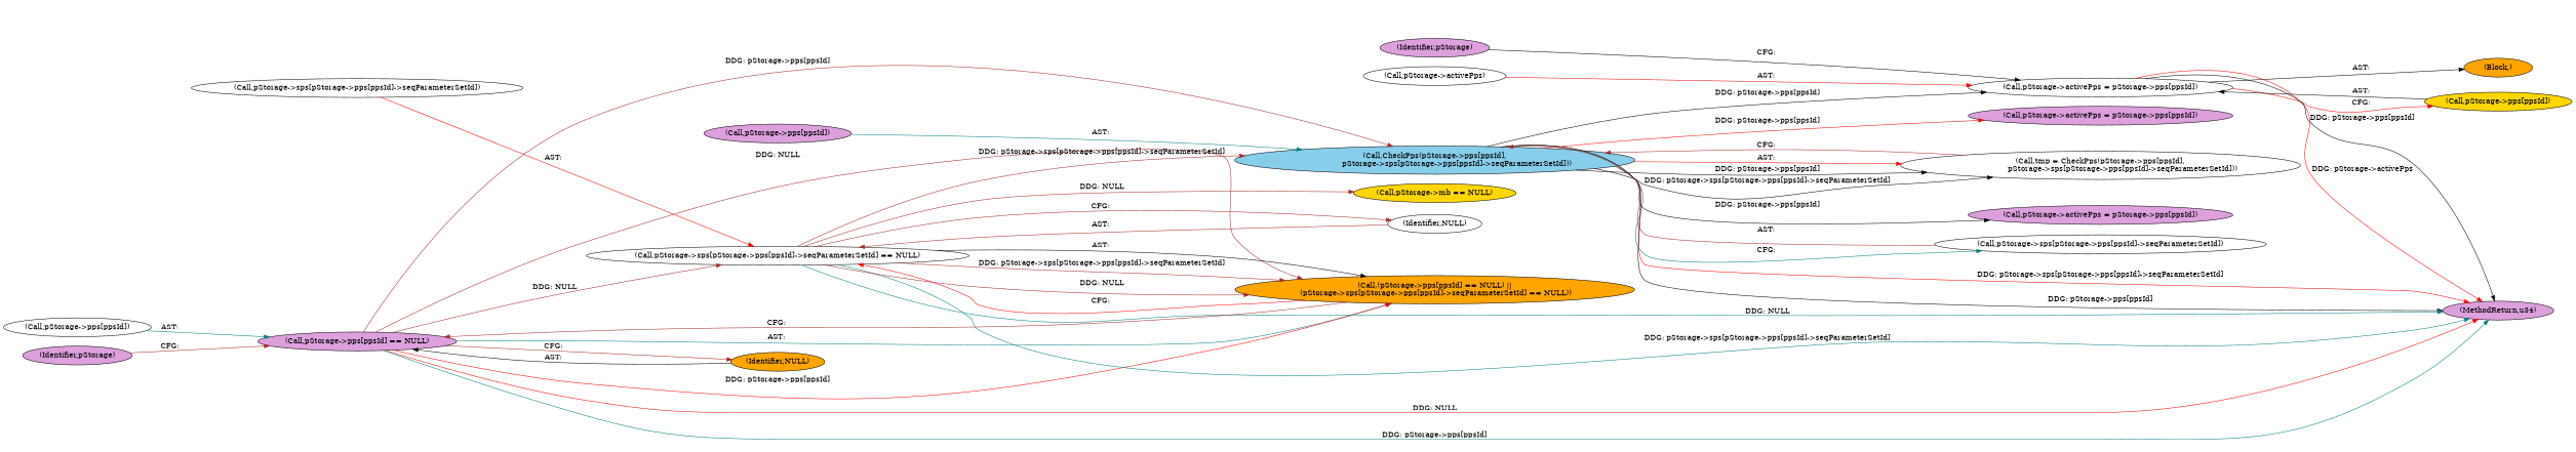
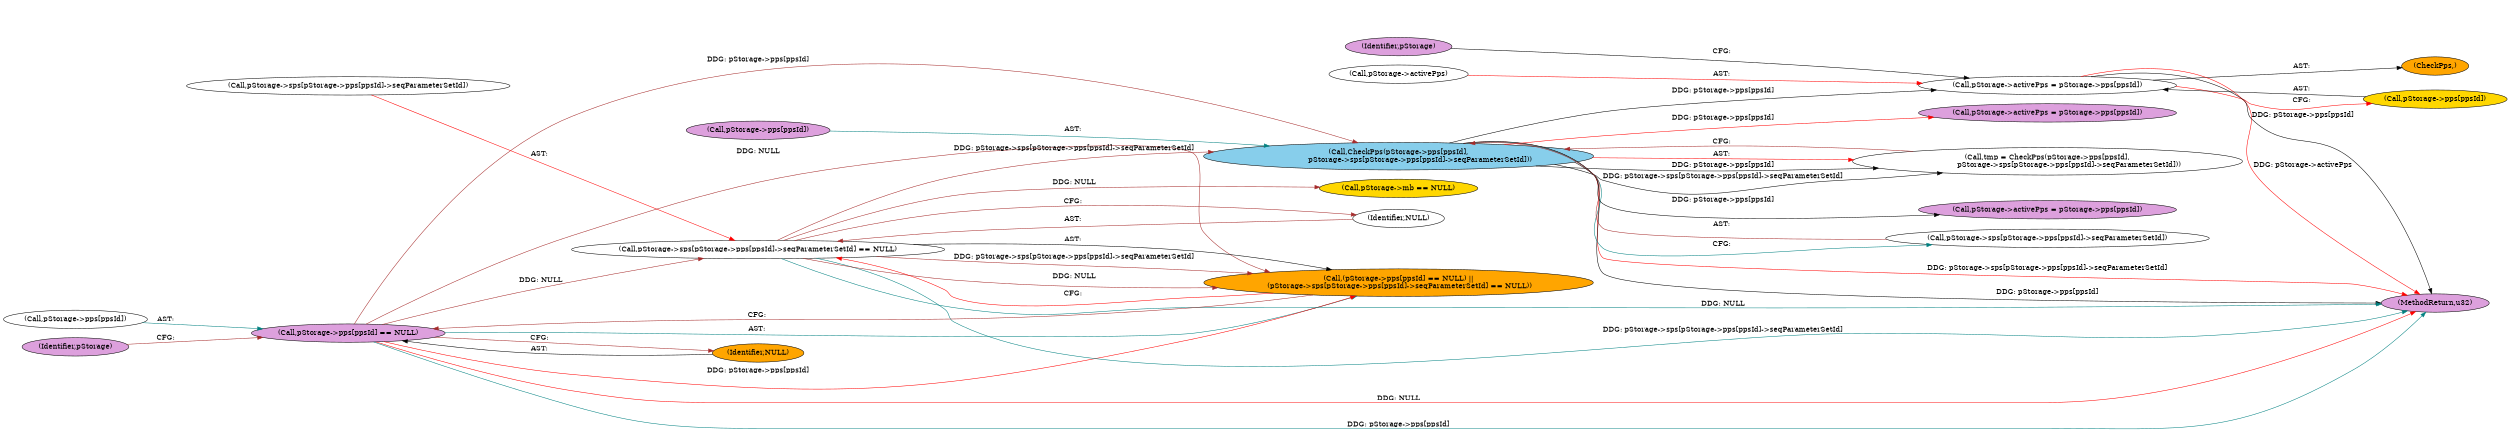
  digraph {
    rankdir=LR
    node [fillcolor=white style=filled]
    edge [color=brown]
    n1 [label="(Call,pStorage->activePps = pStorage->pps[ppsId])"]
-   n2 [fillcolor=orange label="(Block,)"]
+   n2 [fillcolor=orange label="(CheckPps,)"]
    n3 [fillcolor=gold label="(Call,pStorage->pps[ppsId])"]
-   n4 [fillcolor=plum label="(MethodReturn,u34)"]
+   n4 [fillcolor=plum label="(MethodReturn,u32)"]
    n5 [fillcolor=skyblue label="(Call,CheckPps(pStorage->pps[ppsId],\n                   pStorage->sps[pStorage->pps[ppsId]->seqParameterSetId]))"]
    n6 [label="(Call,pStorage->sps[pStorage->pps[ppsId]->seqParameterSetId])"]
    n7 [fillcolor=plum label="(Call,pStorage->activePps = pStorage->pps[ppsId])"]
    n8 [label="(Call,tmp = CheckPps(pStorage->pps[ppsId],\n                   pStorage->sps[pStorage->pps[ppsId]->seqParameterSetId]))"]
    n9 [fillcolor=plum label="(Call,pStorage->activePps = pStorage->pps[ppsId])"]
    n10 [fillcolor=plum label="(Call,pStorage->pps[ppsId] == NULL)"]
    n11 [label="(Call,pStorage->sps[pStorage->pps[ppsId]->seqParameterSetId] == NULL)"]
    n12 [fillcolor=orange label="(Identifier,NULL)"]
    n13 [fillcolor=orange label="(Call,(pStorage->pps[ppsId] == NULL) ||\n (pStorage->sps[pStorage->pps[ppsId]->seqParameterSetId] == NULL))"]
    n14 [fillcolor=gold label="(Call,pStorage->mb == NULL)"]
    n15 [label="(Identifier,NULL)"]
    n16 [label="(Call,pStorage->activePps)"]
    n17 [label="(Call,pStorage->pps[ppsId])"]
    n18 [fillcolor=plum label="(Identifier,pStorage)"]
    n19 [label="(Call,pStorage->sps[pStorage->pps[ppsId]->seqParameterSetId])"]
    n20 [fillcolor=plum label="(Call,pStorage->pps[ppsId])"]
    n21 [fillcolor=plum label="(Identifier,pStorage)"]
    n1 -> n2 [color=black label="AST: "]
    n1 -> n3 [color=red label="CFG: "]
    n1 -> n4 [color=red label="DDG: pStorage->activePps"]
    n1 -> n4 [color=black label="DDG: pStorage->pps[ppsId]"]
    n3 -> n1 [color=black label="AST: "]
    n5 -> n1 [color=black label="DDG: pStorage->pps[ppsId]"]
    n5 -> n4 [color=red label="DDG: pStorage->sps[pStorage->pps[ppsId]->seqParameterSetId]"]
    n5 -> n4 [color=black label="DDG: pStorage->pps[ppsId]"]
    n5 -> n6 [color=teal label="CFG: "]
    n5 -> n7 [color=red label="DDG: pStorage->pps[ppsId]"]
    n5 -> n8 [color=red label="AST: "]
    n5 -> n8 [color=black label="DDG: pStorage->pps[ppsId]"]
    n5 -> n8 [color=black label="DDG: pStorage->sps[pStorage->pps[ppsId]->seqParameterSetId]"]
    n5 -> n9 [color=black label="DDG: pStorage->pps[ppsId]"]
    n6 -> n5 [label="AST: "]
    n8 -> n5 [label="CFG: "]
    n10 -> n4 [color=red label="DDG: NULL"]
    n10 -> n4 [color=teal label="DDG: pStorage->pps[ppsId]"]
    n10 -> n5 [label="DDG: pStorage->pps[ppsId]"]
    n10 -> n11 [label="DDG: NULL"]
    n10 -> n12 [label="CFG: "]
    n10 -> n13 [color=teal label="AST: "]
    n10 -> n13 [color=red label="DDG: pStorage->pps[ppsId]"]
    n10 -> n13 [label="DDG: NULL"]
    n11 -> n4 [color=teal label="DDG: pStorage->sps[pStorage->pps[ppsId]->seqParameterSetId]"]
    n11 -> n4 [color=teal label="DDG: NULL"]
    n11 -> n5 [label="DDG: pStorage->sps[pStorage->pps[ppsId]->seqParameterSetId]"]
    n11 -> n13 [color=black label="AST: "]
    n11 -> n13 [label="DDG: pStorage->sps[pStorage->pps[ppsId]->seqParameterSetId]"]
    n11 -> n13 [label="DDG: NULL"]
    n11 -> n14 [label="DDG: NULL"]
    n11 -> n15 [label="CFG: "]
    n12 -> n10 [color=black label="AST: "]
    n13 -> n10 [label="CFG: "]
    n13 -> n11 [color=red label="CFG: "]
    n15 -> n11 [label="AST: "]
    n16 -> n1 [color=red label="AST: "]
    n17 -> n10 [color=teal label="AST: "]
    n18 -> n10 [label="CFG: "]
    n19 -> n11 [color=red label="AST: "]
    n20 -> n5 [color=teal label="AST: "]
    n21 -> n1 [color=black label="CFG: "]
  }
